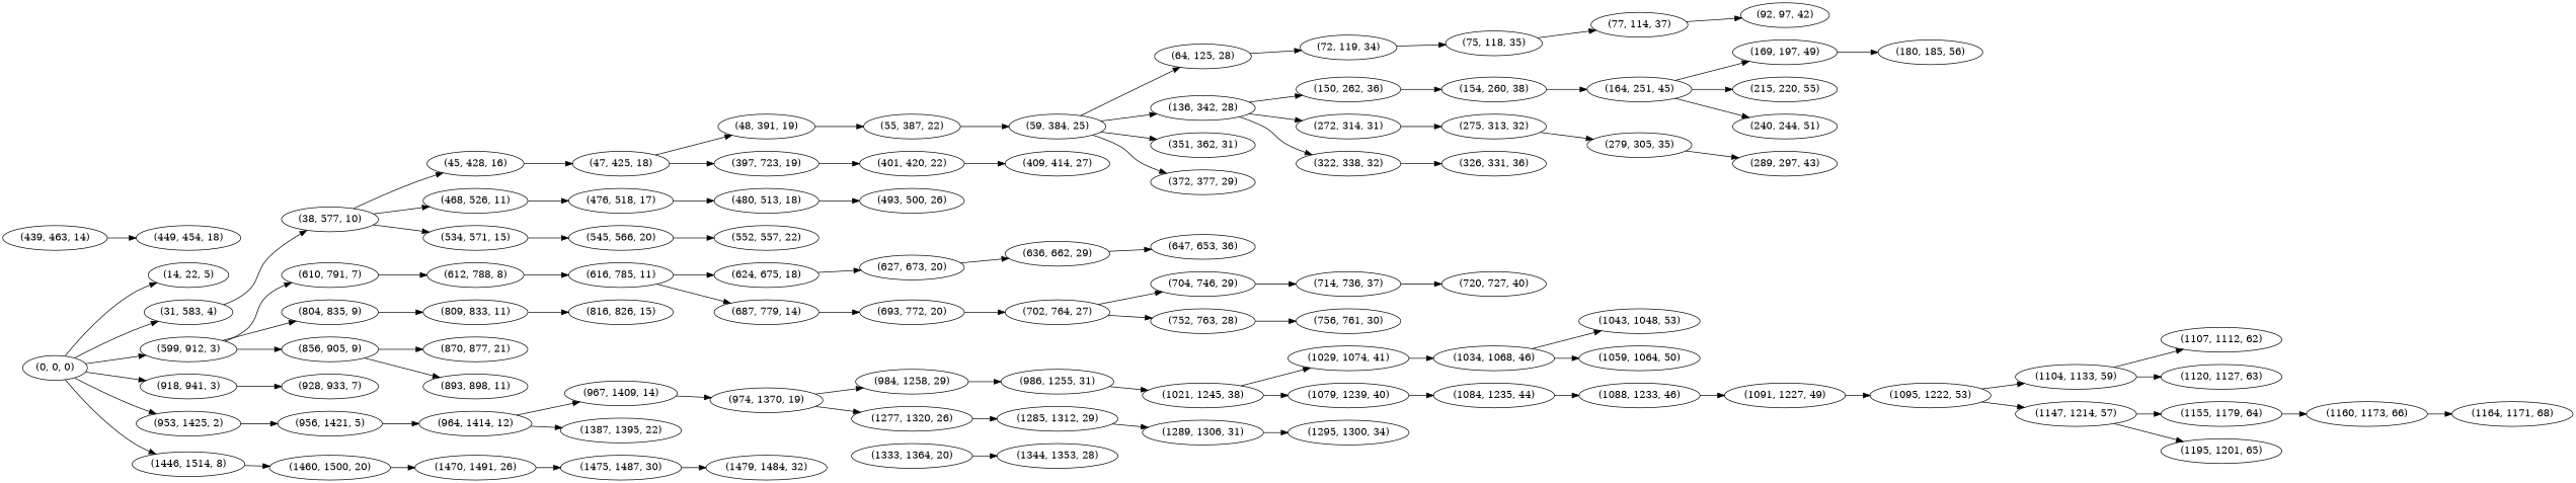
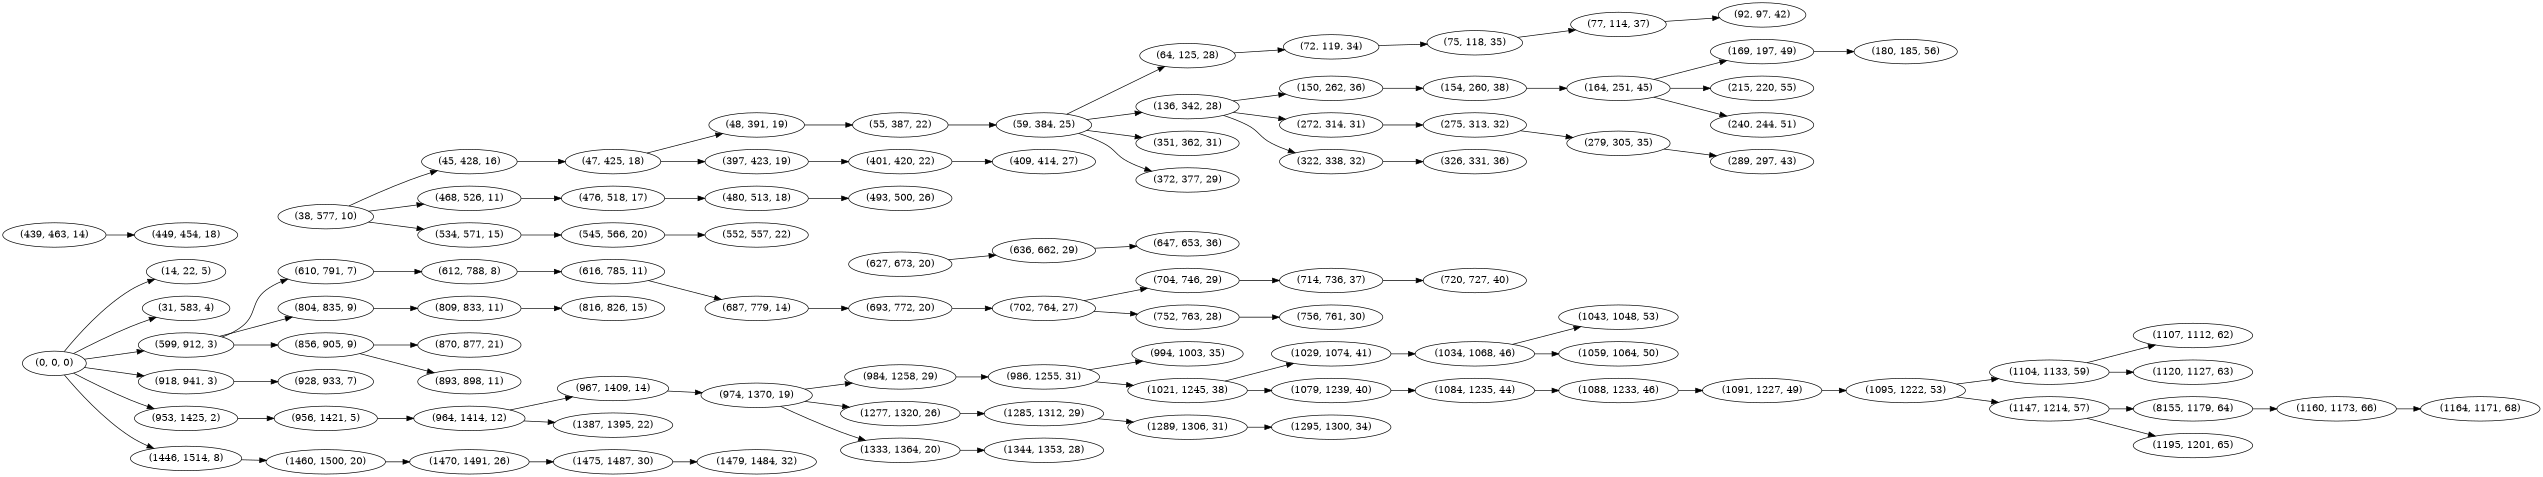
  digraph {
    rankdir=LR
    "(0, 0, 0)"
    "(14, 22, 5)"
    "(31, 583, 4)"
    "(599, 912, 3)"
    "(918, 941, 3)"
    "(953, 1425, 2)"
    "(1446, 1514, 8)"
    "(38, 577, 10)"
    "(610, 791, 7)"
    "(804, 835, 9)"
    "(856, 905, 9)"
    "(928, 933, 7)"
    "(956, 1421, 5)"
    "(1460, 1500, 20)"
    "(45, 428, 16)"
    "(468, 526, 11)"
    "(534, 571, 15)"
    "(47, 425, 18)"
    "(439, 463, 14)"
    "(449, 454, 18)"
    "(476, 518, 17)"
    "(545, 566, 20)"
    "(48, 391, 19)"
-   "(397, 423, 19)" [label="(397, 723, 19)"]
+   "(397, 423, 19)"
    "(55, 387, 22)"
    "(401, 420, 22)"
    "(59, 384, 25)"
    "(64, 125, 28)"
    "(136, 342, 28)"
    "(351, 362, 31)"
    "(372, 377, 29)"
    "(72, 119, 34)"
    "(150, 262, 36)"
    "(272, 314, 31)"
    "(322, 338, 32)"
    "(75, 118, 35)"
    "(77, 114, 37)"
    "(92, 97, 42)"
    "(154, 260, 38)"
    "(275, 313, 32)"
    "(326, 331, 36)"
    "(164, 251, 45)"
    "(169, 197, 49)"
    "(215, 220, 55)"
    "(240, 244, 51)"
    "(180, 185, 56)"
    "(279, 305, 35)"
    "(289, 297, 43)"
    "(409, 414, 27)"
    "(480, 513, 18)"
    "(493, 500, 26)"
    "(552, 557, 22)"
    "(612, 788, 8)"
    "(809, 833, 11)"
    "(870, 877, 21)"
    "(893, 898, 11)"
    "(616, 785, 11)"
-   "(624, 675, 18)"
    "(687, 779, 14)"
    "(627, 673, 20)"
    "(693, 772, 20)"
    "(636, 662, 29)"
    "(647, 653, 36)"
    "(702, 764, 27)"
    "(704, 746, 29)"
    "(752, 763, 28)"
    "(714, 736, 37)"
    "(756, 761, 30)"
    "(720, 727, 40)"
    "(816, 826, 15)"
    "(964, 1414, 12)"
    "(967, 1409, 14)"
    "(1387, 1395, 22)"
    "(974, 1370, 19)"
    "(984, 1258, 29)"
    "(1277, 1320, 26)"
    "(1333, 1364, 20)"
    "(986, 1255, 31)"
    "(1285, 1312, 29)"
    "(1344, 1353, 28)"
+   "(994, 1003, 35)"
    "(1021, 1245, 38)"
    "(1029, 1074, 41)"
    "(1079, 1239, 40)"
    "(1034, 1068, 46)"
    "(1084, 1235, 44)"
    "(1043, 1048, 53)"
    "(1059, 1064, 50)"
    "(1088, 1233, 46)"
    "(1091, 1227, 49)"
    "(1095, 1222, 53)"
    "(1104, 1133, 59)"
    "(1147, 1214, 57)"
    "(1107, 1112, 62)"
    "(1120, 1127, 63)"
-   "(1155, 1179, 64)"
+   "(1155, 1179, 64)" [label="(8155, 1179, 64)"]
    "(1195, 1201, 65)"
    "(1160, 1173, 66)"
    "(1164, 1171, 68)"
    "(1289, 1306, 31)"
    "(1295, 1300, 34)"
    "(1470, 1491, 26)"
    "(1475, 1487, 30)"
    "(1479, 1484, 32)"
    "(0, 0, 0)" -> "(14, 22, 5)"
    "(0, 0, 0)" -> "(31, 583, 4)"
    "(0, 0, 0)" -> "(599, 912, 3)"
    "(0, 0, 0)" -> "(918, 941, 3)"
    "(0, 0, 0)" -> "(953, 1425, 2)"
    "(0, 0, 0)" -> "(1446, 1514, 8)"
-   "(31, 583, 4)" -> "(38, 577, 10)"
    "(599, 912, 3)" -> "(610, 791, 7)"
    "(599, 912, 3)" -> "(804, 835, 9)"
    "(599, 912, 3)" -> "(856, 905, 9)"
    "(918, 941, 3)" -> "(928, 933, 7)"
    "(953, 1425, 2)" -> "(956, 1421, 5)"
    "(1446, 1514, 8)" -> "(1460, 1500, 20)"
    "(38, 577, 10)" -> "(45, 428, 16)"
    "(38, 577, 10)" -> "(468, 526, 11)"
    "(38, 577, 10)" -> "(534, 571, 15)"
    "(610, 791, 7)" -> "(612, 788, 8)"
    "(804, 835, 9)" -> "(809, 833, 11)"
    "(856, 905, 9)" -> "(870, 877, 21)"
    "(856, 905, 9)" -> "(893, 898, 11)"
    "(956, 1421, 5)" -> "(964, 1414, 12)"
    "(1460, 1500, 20)" -> "(1470, 1491, 26)"
    "(45, 428, 16)" -> "(47, 425, 18)"
    "(468, 526, 11)" -> "(476, 518, 17)"
    "(534, 571, 15)" -> "(545, 566, 20)"
    "(47, 425, 18)" -> "(48, 391, 19)"
    "(47, 425, 18)" -> "(397, 423, 19)"
    "(439, 463, 14)" -> "(449, 454, 18)"
    "(476, 518, 17)" -> "(480, 513, 18)"
    "(545, 566, 20)" -> "(552, 557, 22)"
    "(48, 391, 19)" -> "(55, 387, 22)"
    "(397, 423, 19)" -> "(401, 420, 22)"
    "(55, 387, 22)" -> "(59, 384, 25)"
    "(401, 420, 22)" -> "(409, 414, 27)"
    "(59, 384, 25)" -> "(64, 125, 28)"
    "(59, 384, 25)" -> "(136, 342, 28)"
    "(59, 384, 25)" -> "(351, 362, 31)"
    "(59, 384, 25)" -> "(372, 377, 29)"
    "(64, 125, 28)" -> "(72, 119, 34)"
    "(136, 342, 28)" -> "(150, 262, 36)"
    "(136, 342, 28)" -> "(272, 314, 31)"
    "(136, 342, 28)" -> "(322, 338, 32)"
    "(72, 119, 34)" -> "(75, 118, 35)"
    "(150, 262, 36)" -> "(154, 260, 38)"
    "(272, 314, 31)" -> "(275, 313, 32)"
    "(322, 338, 32)" -> "(326, 331, 36)"
    "(75, 118, 35)" -> "(77, 114, 37)"
    "(77, 114, 37)" -> "(92, 97, 42)"
    "(154, 260, 38)" -> "(164, 251, 45)"
    "(275, 313, 32)" -> "(279, 305, 35)"
    "(164, 251, 45)" -> "(169, 197, 49)"
    "(164, 251, 45)" -> "(215, 220, 55)"
    "(164, 251, 45)" -> "(240, 244, 51)"
    "(169, 197, 49)" -> "(180, 185, 56)"
    "(279, 305, 35)" -> "(289, 297, 43)"
    "(480, 513, 18)" -> "(493, 500, 26)"
    "(612, 788, 8)" -> "(616, 785, 11)"
    "(809, 833, 11)" -> "(816, 826, 15)"
-   "(616, 785, 11)" -> "(624, 675, 18)"
    "(616, 785, 11)" -> "(687, 779, 14)"
-   "(624, 675, 18)" -> "(627, 673, 20)"
    "(687, 779, 14)" -> "(693, 772, 20)"
    "(627, 673, 20)" -> "(636, 662, 29)"
    "(693, 772, 20)" -> "(702, 764, 27)"
    "(636, 662, 29)" -> "(647, 653, 36)"
    "(702, 764, 27)" -> "(704, 746, 29)"
    "(702, 764, 27)" -> "(752, 763, 28)"
    "(704, 746, 29)" -> "(714, 736, 37)"
    "(752, 763, 28)" -> "(756, 761, 30)"
    "(714, 736, 37)" -> "(720, 727, 40)"
    "(964, 1414, 12)" -> "(967, 1409, 14)"
    "(964, 1414, 12)" -> "(1387, 1395, 22)"
    "(967, 1409, 14)" -> "(974, 1370, 19)"
    "(974, 1370, 19)" -> "(984, 1258, 29)"
    "(974, 1370, 19)" -> "(1277, 1320, 26)"
+   "(974, 1370, 19)" -> "(1333, 1364, 20)"
    "(984, 1258, 29)" -> "(986, 1255, 31)"
    "(1277, 1320, 26)" -> "(1285, 1312, 29)"
    "(1333, 1364, 20)" -> "(1344, 1353, 28)"
+   "(986, 1255, 31)" -> "(994, 1003, 35)"
    "(986, 1255, 31)" -> "(1021, 1245, 38)"
    "(1285, 1312, 29)" -> "(1289, 1306, 31)"
    "(1021, 1245, 38)" -> "(1029, 1074, 41)"
    "(1021, 1245, 38)" -> "(1079, 1239, 40)"
    "(1029, 1074, 41)" -> "(1034, 1068, 46)"
    "(1079, 1239, 40)" -> "(1084, 1235, 44)"
    "(1034, 1068, 46)" -> "(1043, 1048, 53)"
    "(1034, 1068, 46)" -> "(1059, 1064, 50)"
    "(1084, 1235, 44)" -> "(1088, 1233, 46)"
    "(1088, 1233, 46)" -> "(1091, 1227, 49)"
    "(1091, 1227, 49)" -> "(1095, 1222, 53)"
    "(1095, 1222, 53)" -> "(1104, 1133, 59)"
    "(1095, 1222, 53)" -> "(1147, 1214, 57)"
    "(1104, 1133, 59)" -> "(1107, 1112, 62)"
    "(1104, 1133, 59)" -> "(1120, 1127, 63)"
    "(1147, 1214, 57)" -> "(1155, 1179, 64)"
    "(1147, 1214, 57)" -> "(1195, 1201, 65)"
    "(1155, 1179, 64)" -> "(1160, 1173, 66)"
    "(1160, 1173, 66)" -> "(1164, 1171, 68)"
    "(1289, 1306, 31)" -> "(1295, 1300, 34)"
    "(1470, 1491, 26)" -> "(1475, 1487, 30)"
    "(1475, 1487, 30)" -> "(1479, 1484, 32)"
  }
